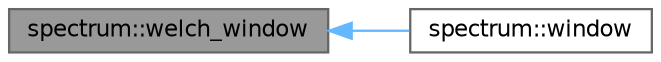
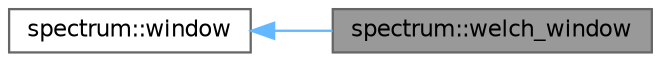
  digraph {
    rankdir=LR
    node [color=gray40 fontname=Helvetica fontsize=10 shape=box style=filled]
    n1 [fillcolor=grey60 fontcolor=black height=0.2 label="spectrum::welch_window" width=0.4]
    n2 [fillcolor=white height=0.2 label="spectrum::window" width=0.4]
-   n1 -> n2 [color=steelblue1 dir=back fontname=Helvetica fontsize=10 labelfontname=Helvetica labelfontsize=10 style=solid]
+   n2 -> n1 [color=steelblue1 dir=back fontname=Helvetica fontsize=10 labelfontname=Helvetica labelfontsize=10 style=solid]
  }
